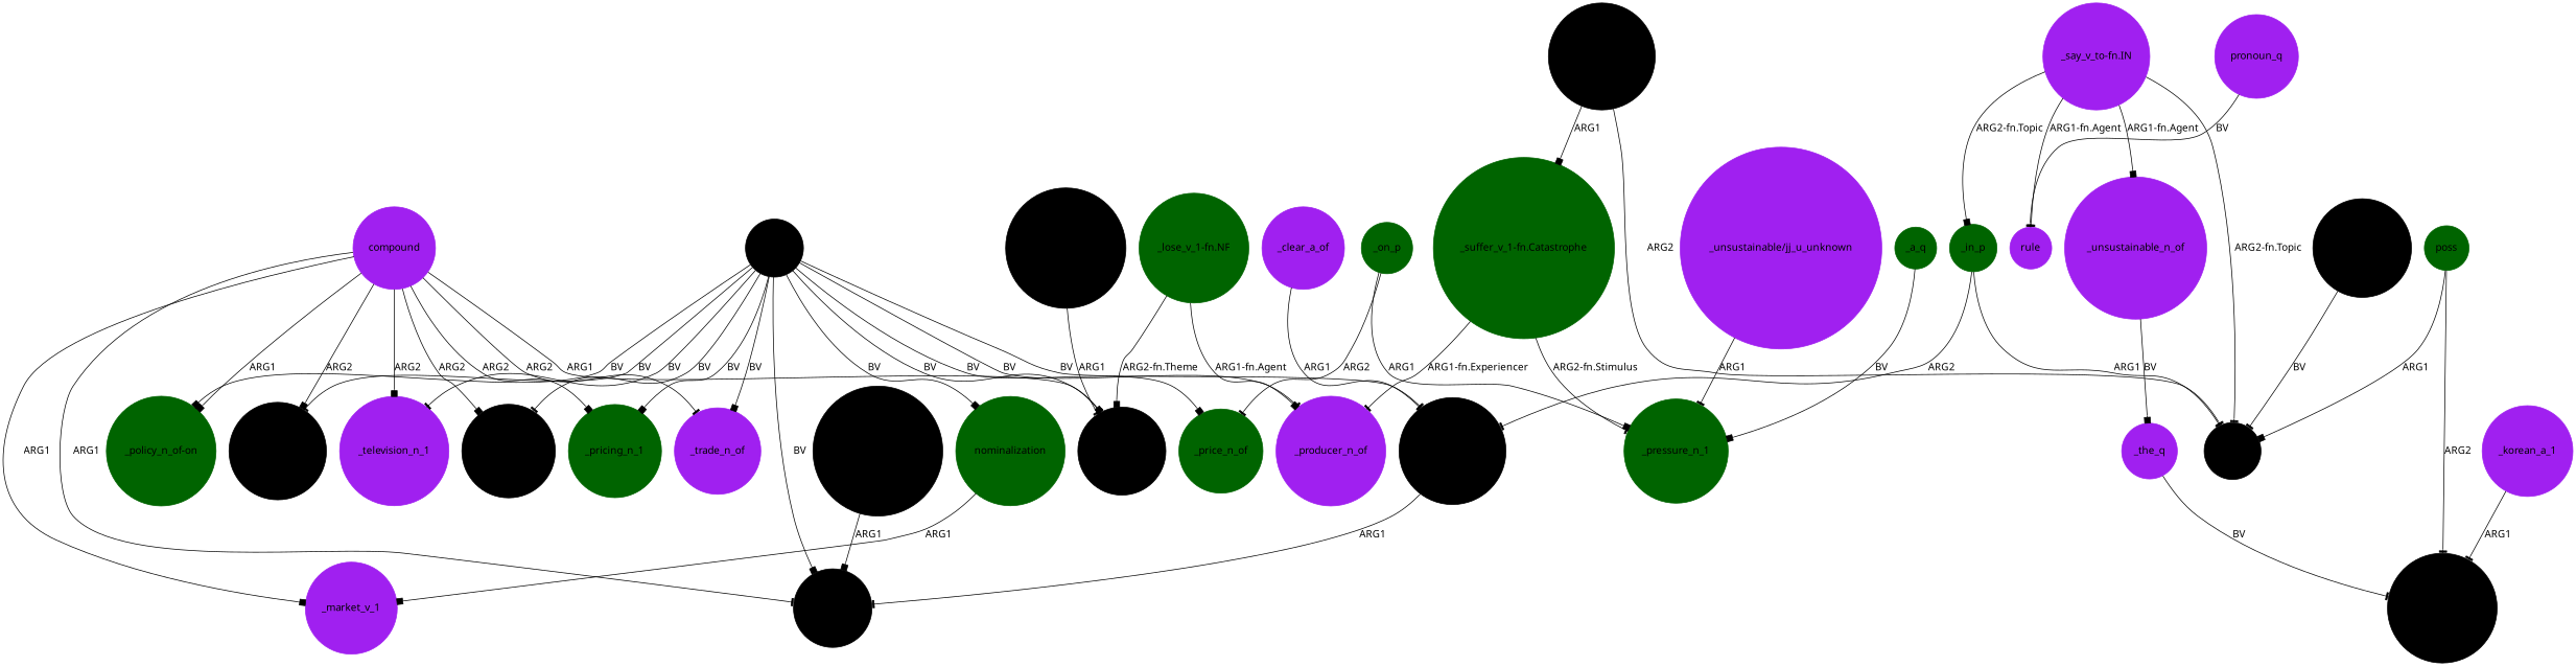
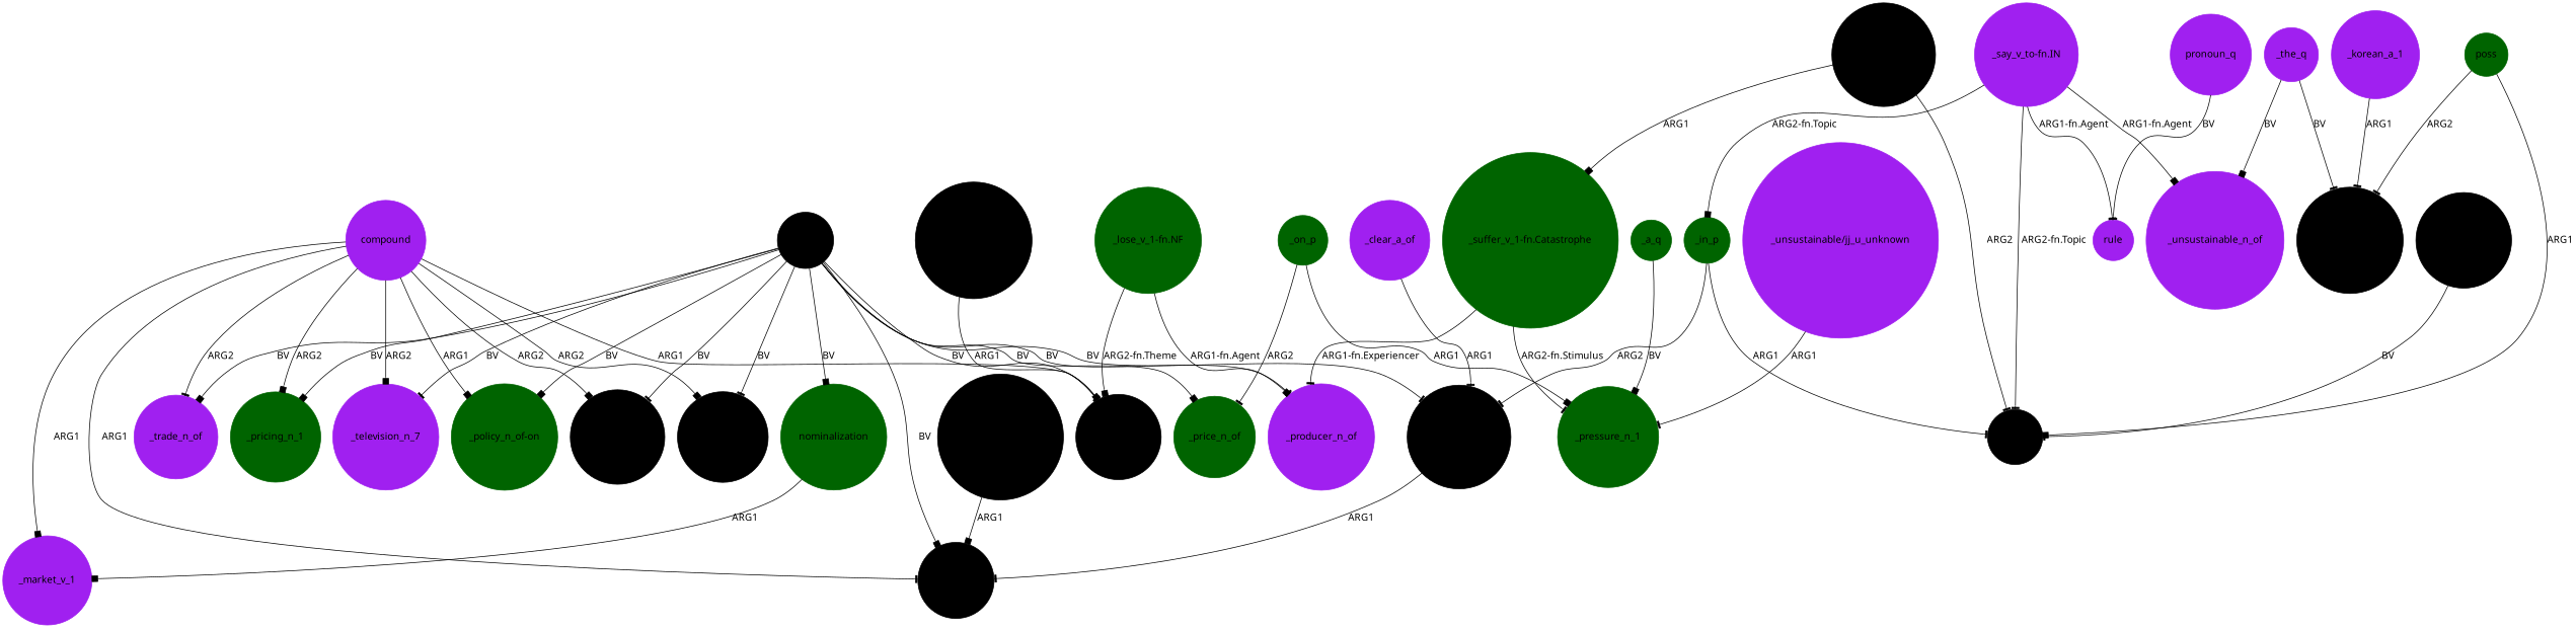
  digraph {
    fontname="Noto Sans"
    node [color=purple fontname="Noto Sans" shape=circle style=filled]
    edge [arrowhead=tee fontname="Noto Sans"]
    _market_n_1 [color=black]
    compound
    _rule_n_of [color=black]
    _trade_n_of
    _pricing_n_1 [color=darkgreen]
-   _television_n_1
+   _television_n_1 [label=_television_n_7]
    _share_n_of [color=black]
    "_policy_n_of-on" [color=darkgreen]
    "named_n(EC)" [color=black]
    _market_v_1
    udef_q [color=black]
    _producer_n_of
    _price_n_of [color=darkgreen]
    nominalization [color=darkgreen]
    _violation_n_of [color=black]
    _in_p [color=darkgreen]
    "_say_v_to-fn.IN"
    _and_c [color=black]
    n19 [label=rule]
    n20 [label=_unsustainable_n_of]
    _a_q [color=darkgreen]
    _pressure_n_1 [color=darkgreen]
    poss [color=darkgreen]
    _company_n_of [color=black]
    "_lose_v_1-fn.NF" [color=darkgreen]
    def_explicit_q [color=black]
    _on_p [color=darkgreen]
    _korean_a_1
    "_because+of_p" [color=black]
    "_suffer_v_1-fn.Catastrophe" [color=darkgreen]
    _the_q
    _international_a_1 [color=black]
    pronoun_q
    "_unsustainable/jj_u_unknown"
    _important_a_for [color=black]
    _clear_a_of
    compound -> _market_n_1 [arrowhead=box label=ARG2]
    compound -> _rule_n_of [label=ARG1]
    compound -> _trade_n_of [label=ARG2]
    compound -> _pricing_n_1 [arrowhead=box label=ARG2]
    compound -> _television_n_1 [arrowhead=box label=ARG2]
    compound -> _share_n_of [arrowhead=box label=ARG1]
    compound -> "_policy_n_of-on" [arrowhead=box label=ARG1]
    compound -> "named_n(EC)" [arrowhead=box label=ARG2]
    compound -> _market_v_1 [arrowhead=box label=ARG1]
    udef_q -> _market_n_1 [label=BV]
    udef_q -> _rule_n_of [arrowhead=box label=BV]
    udef_q -> _trade_n_of [arrowhead=box label=BV]
    udef_q -> _pricing_n_1 [arrowhead=box label=BV]
    udef_q -> _television_n_1 [label=BV]
    udef_q -> _share_n_of [label=BV]
    udef_q -> "_policy_n_of-on" [arrowhead=box label=BV]
    udef_q -> "named_n(EC)" [label=BV]
    udef_q -> _producer_n_of [label=BV]
    udef_q -> _price_n_of [arrowhead=box label=BV]
    udef_q -> nominalization [arrowhead=box label=BV]
    udef_q -> _violation_n_of [label=BV]
    nominalization -> _market_v_1 [arrowhead=box label=ARG1]
    _violation_n_of -> _rule_n_of [label=ARG1]
    _in_p -> _violation_n_of [label=ARG2]
    _in_p -> _and_c [label=ARG1]
    "_say_v_to-fn.IN" -> _in_p [arrowhead=box label="ARG2-fn.Topic"]
    "_say_v_to-fn.IN" -> _and_c [label="ARG2-fn.Topic"]
    "_say_v_to-fn.IN" -> n19 [label="ARG1-fn.Agent"]
    "_say_v_to-fn.IN" -> n20 [arrowhead=box label="ARG1-fn.Agent"]
    _a_q -> _pressure_n_1 [arrowhead=box label=BV]
    poss -> _and_c [arrowhead=box label=ARG1]
    poss -> _company_n_of [label=ARG2]
    "_lose_v_1-fn.NF" -> _share_n_of [arrowhead=box label="ARG2-fn.Theme"]
    "_lose_v_1-fn.NF" -> _producer_n_of [arrowhead=box label="ARG1-fn.Agent"]
    def_explicit_q -> _and_c [label=BV]
    _on_p -> _price_n_of [label=ARG2]
    _on_p -> _pressure_n_1 [arrowhead=box label=ARG1]
    _korean_a_1 -> _company_n_of [label=ARG1]
    "_because+of_p" -> _and_c [label=ARG2]
    "_because+of_p" -> "_suffer_v_1-fn.Catastrophe" [arrowhead=box label=ARG1]
    "_suffer_v_1-fn.Catastrophe" -> _producer_n_of [label="ARG1-fn.Experiencer"]
    "_suffer_v_1-fn.Catastrophe" -> _pressure_n_1 [label="ARG2-fn.Stimulus"]
-   n20 -> _the_q [arrowhead=box label=BV]
+   _the_q -> n20 [arrowhead=box label=BV]
    _the_q -> _company_n_of [label=BV]
    _international_a_1 -> _rule_n_of [arrowhead=box label=ARG1]
    pronoun_q -> n19 [label=BV]
    "_unsustainable/jj_u_unknown" -> _pressure_n_1 [label=ARG1]
    _important_a_for -> _share_n_of [label=ARG1]
    _clear_a_of -> _violation_n_of [label=ARG1]
  }
